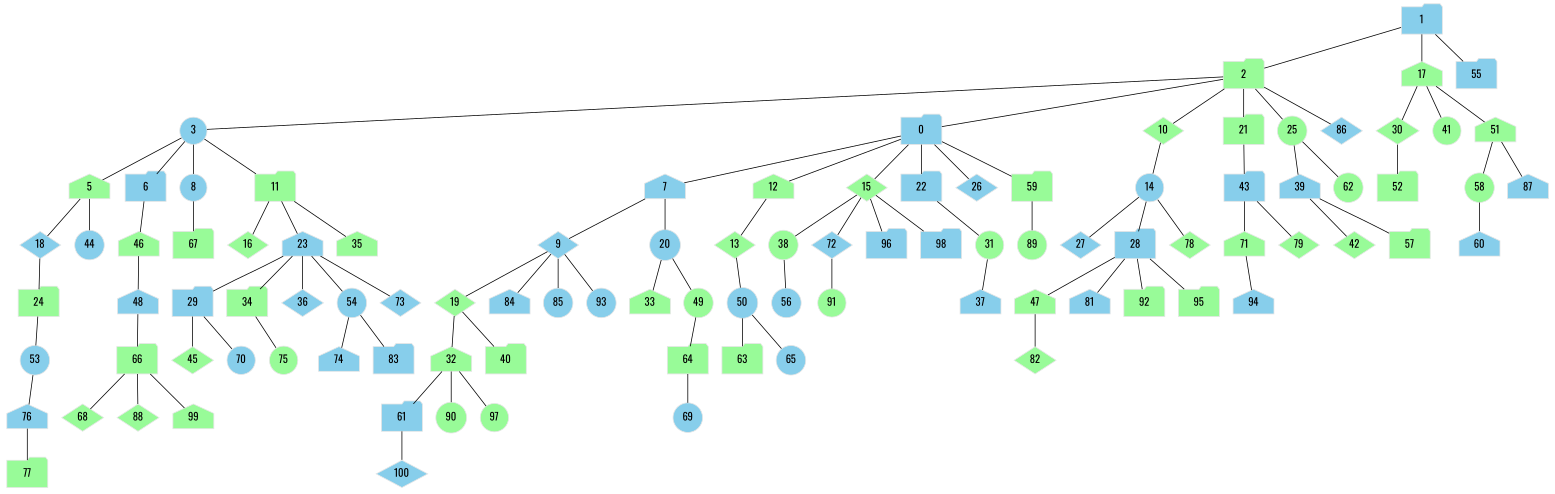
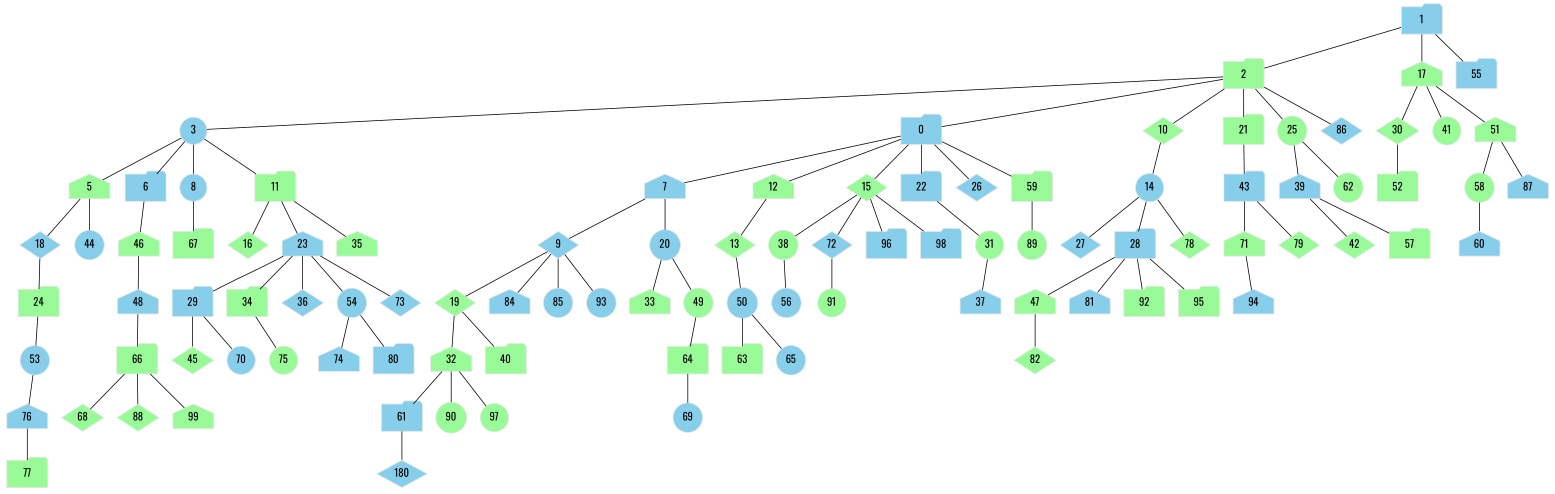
  graph {
    fontname=Oswald
    node [color=gray90 fillcolor=palegreen fontname=Oswald shape=folder style=filled]
    edge [fontname=Oswald]
    1 [fillcolor=skyblue]
    2
    17 [shape=house]
    55 [fillcolor=skyblue]
    3 [fillcolor=skyblue shape=circle]
    n6 [fillcolor=skyblue label=0]
    10 [shape=diamond]
    21
    25 [shape=circle]
    86 [fillcolor=skyblue shape=diamond]
    30 [shape=diamond]
    41 [shape=circle]
    51 [shape=house]
    5 [shape=house]
    6 [fillcolor=skyblue]
    8 [fillcolor=skyblue shape=circle]
    11
    7 [fillcolor=skyblue shape=house]
    12 [shape=house]
    15 [shape=diamond]
    22 [fillcolor=skyblue]
    26 [fillcolor=skyblue shape=diamond]
    59
    14 [fillcolor=skyblue shape=circle]
    43 [fillcolor=skyblue]
    39 [fillcolor=skyblue shape=house]
    62 [shape=circle]
    18 [fillcolor=skyblue shape=diamond]
    44 [fillcolor=skyblue shape=circle]
    46 [shape=house]
    67
    16 [shape=diamond]
    23 [fillcolor=skyblue shape=house]
    35 [shape=house]
    9 [fillcolor=skyblue shape=diamond]
    20 [fillcolor=skyblue shape=circle]
    13 [shape=diamond]
    38 [shape=circle]
    72 [fillcolor=skyblue shape=diamond]
    96 [fillcolor=skyblue]
    98 [fillcolor=skyblue]
    31 [shape=circle]
    89 [shape=circle]
    24
    48 [fillcolor=skyblue shape=house]
    19 [shape=diamond]
    84 [fillcolor=skyblue shape=house]
    85 [fillcolor=skyblue shape=circle]
    93 [fillcolor=skyblue shape=circle]
    33 [shape=house]
    49 [shape=circle]
    32 [shape=house]
    40
    27 [fillcolor=skyblue shape=diamond]
    28 [fillcolor=skyblue]
    78 [shape=diamond]
    29 [fillcolor=skyblue]
    34
    36 [fillcolor=skyblue shape=diamond]
    54 [fillcolor=skyblue shape=circle]
    73 [fillcolor=skyblue shape=diamond]
    50 [fillcolor=skyblue shape=circle]
    63
    65 [fillcolor=skyblue shape=circle]
    47 [shape=house]
    81 [fillcolor=skyblue shape=house]
    92
    95
    56 [fillcolor=skyblue shape=circle]
    91 [shape=circle]
    52
    58 [shape=circle]
    87 [fillcolor=skyblue shape=house]
    53 [fillcolor=skyblue shape=circle]
    61 [fillcolor=skyblue]
    90 [shape=circle]
    97 [shape=circle]
    64
    71 [shape=house]
    79 [shape=diamond]
    37 [fillcolor=skyblue shape=house]
    45 [shape=diamond]
    70 [fillcolor=skyblue shape=circle]
    75 [shape=circle]
    74 [fillcolor=skyblue shape=house]
-   83 [fillcolor=skyblue]
+   83 [fillcolor=skyblue label=80]
    76 [fillcolor=skyblue shape=house]
    42 [shape=diamond]
    57
    82 [shape=diamond]
-   100 [fillcolor=skyblue shape=diamond]
+   100 [fillcolor=skyblue shape=diamond label=180]
    94 [fillcolor=skyblue shape=house]
    66
    68 [shape=diamond]
    88 [shape=diamond]
    99 [shape=house]
    69 [fillcolor=skyblue shape=circle]
    60 [fillcolor=skyblue shape=house]
    77
    1 -- 2
    1 -- 17
    1 -- 55
    2 -- 3
    2 -- n6
    2 -- 10
    2 -- 21
    2 -- 25
    2 -- 86
    17 -- 30
    17 -- 41
    17 -- 51
    3 -- 5
    3 -- 6
    3 -- 8
    3 -- 11
    n6 -- 7
    n6 -- 12
    n6 -- 15
    n6 -- 22
    n6 -- 26
    n6 -- 59
    10 -- 14
    21 -- 43
    25 -- 39
    25 -- 62
    30 -- 52
    51 -- 58
    51 -- 87
    5 -- 18
    5 -- 44
    6 -- 46
    8 -- 67
    11 -- 16
    11 -- 23
    11 -- 35
    7 -- 9
    7 -- 20
    12 -- 13
    15 -- 38
    15 -- 72
    15 -- 96
    15 -- 98
    22 -- 31
    59 -- 89
    14 -- 27
    14 -- 28
    14 -- 78
    43 -- 71
    43 -- 79
    39 -- 42
    39 -- 57
    18 -- 24
    46 -- 48
    23 -- 29
    23 -- 34
    23 -- 36
    23 -- 54
    23 -- 73
    9 -- 19
    9 -- 84
    9 -- 85
    9 -- 93
    20 -- 33
    20 -- 49
    13 -- 50
    38 -- 56
    72 -- 91
    31 -- 37
    24 -- 53
    48 -- 66
    19 -- 32
    19 -- 40
    49 -- 64
    32 -- 61
    32 -- 90
    32 -- 97
    28 -- 47
    28 -- 81
    28 -- 92
    28 -- 95
    29 -- 45
    29 -- 70
    34 -- 75
    54 -- 74
    54 -- 83
    50 -- 63
    50 -- 65
    47 -- 82
    58 -- 60
    53 -- 76
    61 -- 100
    64 -- 69
    71 -- 94
    76 -- 77
    66 -- 68
    66 -- 88
    66 -- 99
  }
